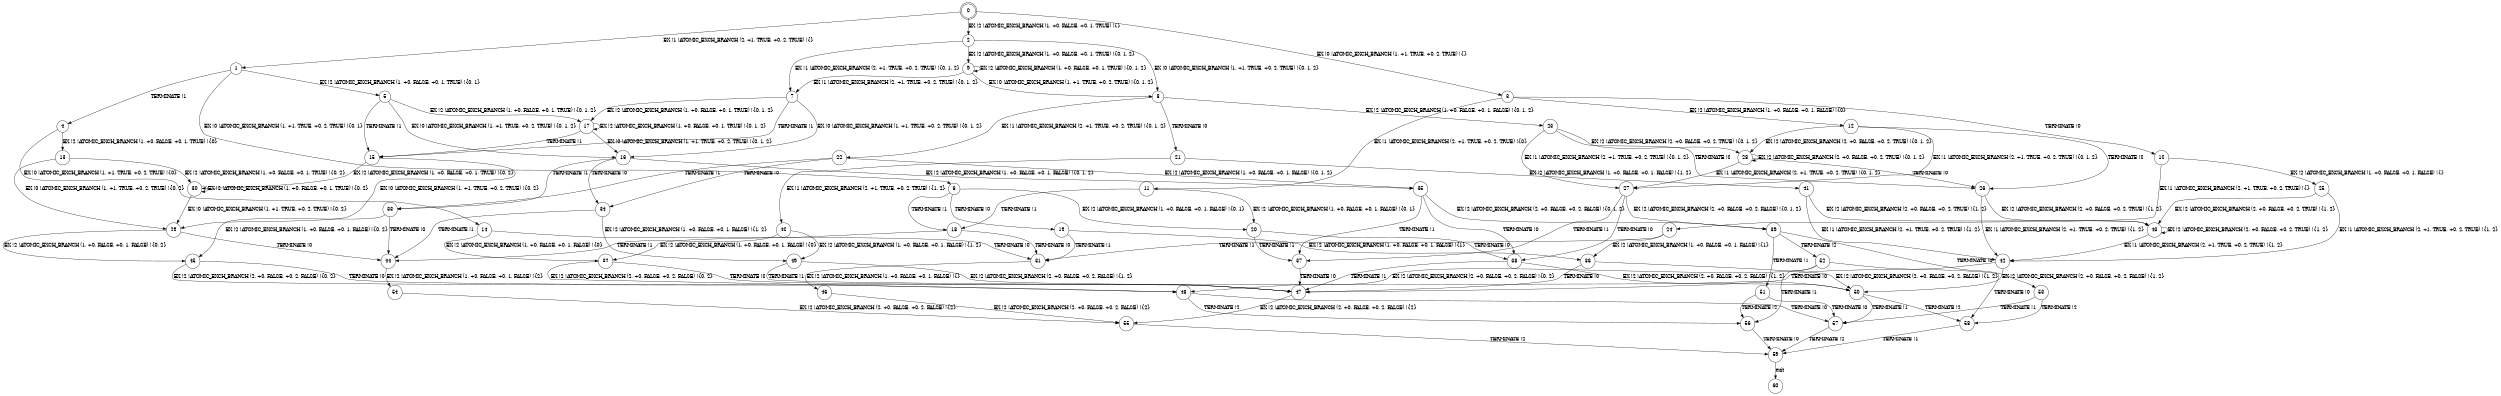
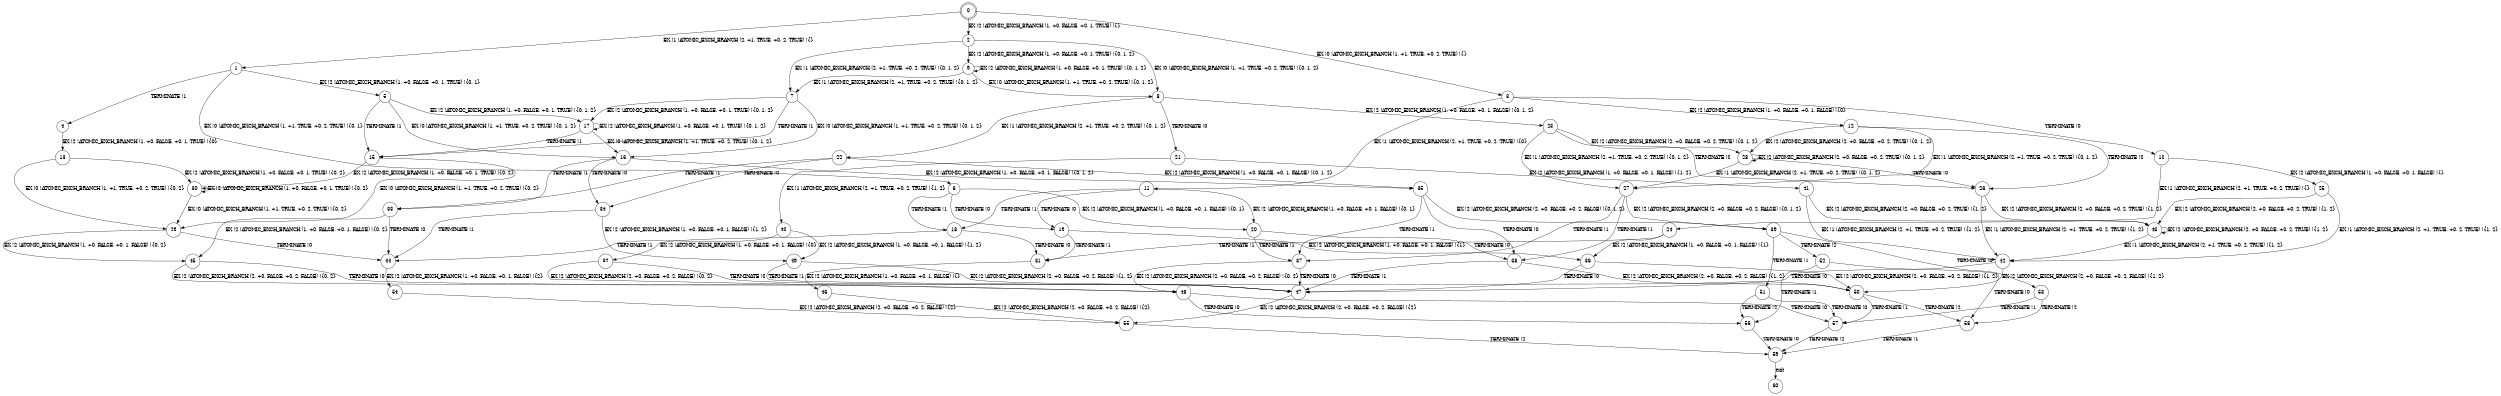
  digraph {
    node [shape=circle]
    0 [peripheries=2]
    1
    2
    3
    4
    5
    6
    7
    8
    9
    10
    11
    12
    13
-   14
    15
    16
    17
    18
    19
    20
    21
    22
    23
    24
    25
    26
    27
    28
    29
    30
    31
    32
    33
    34
    35
    36
    37
    38
    40
    41
    42
    43
    39
    44
    45
    46
    47
    48
    49
    50
    51
    52
    53
    54
    55
    56
    57
    58
    59
    60
    0 -> 1 [label="EX !1 !ATOMIC_EXCH_BRANCH (2, +1, TRUE, +0, 2, TRUE) !{}"]
    0 -> 2 [label="EX !2 !ATOMIC_EXCH_BRANCH (1, +0, FALSE, +0, 1, TRUE) !{}"]
    0 -> 3 [label="EX !0 !ATOMIC_EXCH_BRANCH (1, +1, TRUE, +0, 2, TRUE) !{}"]
    1 -> 4 [label="TERMINATE !1"]
    1 -> 5 [label="EX !2 !ATOMIC_EXCH_BRANCH (1, +0, FALSE, +0, 1, TRUE) !{0, 1}"]
    1 -> 6 [label="EX !0 !ATOMIC_EXCH_BRANCH (1, +1, TRUE, +0, 2, TRUE) !{0, 1}"]
    2 -> 7 [label="EX !1 !ATOMIC_EXCH_BRANCH (2, +1, TRUE, +0, 2, TRUE) !{0, 1, 2}"]
    2 -> 8 [label="EX !0 !ATOMIC_EXCH_BRANCH (1, +1, TRUE, +0, 2, TRUE) !{0, 1, 2}"]
    2 -> 9 [label="EX !2 !ATOMIC_EXCH_BRANCH (1, +0, FALSE, +0, 1, TRUE) !{0, 1, 2}"]
    3 -> 10 [label="TERMINATE !0"]
    3 -> 11 [label="EX !1 !ATOMIC_EXCH_BRANCH (2, +1, TRUE, +0, 2, TRUE) !{0}"]
    3 -> 12 [label="EX !2 !ATOMIC_EXCH_BRANCH (1, +0, FALSE, +0, 1, FALSE) !{0}"]
    4 -> 13 [label="EX !2 !ATOMIC_EXCH_BRANCH (1, +0, FALSE, +0, 1, TRUE) !{0}"]
-   4 -> 14 [label="EX !0 !ATOMIC_EXCH_BRANCH (1, +1, TRUE, +0, 2, TRUE) !{0}"]
    5 -> 15 [label="TERMINATE !1"]
    5 -> 16 [label="EX !0 !ATOMIC_EXCH_BRANCH (1, +1, TRUE, +0, 2, TRUE) !{0, 1, 2}"]
    5 -> 17 [label="EX !2 !ATOMIC_EXCH_BRANCH (1, +0, FALSE, +0, 1, TRUE) !{0, 1, 2}"]
    6 -> 18 [label="TERMINATE !1"]
    6 -> 19 [label="TERMINATE !0"]
    6 -> 20 [label="EX !2 !ATOMIC_EXCH_BRANCH (1, +0, FALSE, +0, 1, FALSE) !{0, 1}"]
    7 -> 15 [label="TERMINATE !1"]
    7 -> 16 [label="EX !0 !ATOMIC_EXCH_BRANCH (1, +1, TRUE, +0, 2, TRUE) !{0, 1, 2}"]
    7 -> 17 [label="EX !2 !ATOMIC_EXCH_BRANCH (1, +0, FALSE, +0, 1, TRUE) !{0, 1, 2}"]
    8 -> 21 [label="TERMINATE !0"]
    8 -> 22 [label="EX !1 !ATOMIC_EXCH_BRANCH (2, +1, TRUE, +0, 2, TRUE) !{0, 1, 2}"]
    8 -> 23 [label="EX !2 !ATOMIC_EXCH_BRANCH (1, +0, FALSE, +0, 1, FALSE) !{0, 1, 2}"]
    9 -> 7 [label="EX !1 !ATOMIC_EXCH_BRANCH (2, +1, TRUE, +0, 2, TRUE) !{0, 1, 2}"]
    9 -> 8 [label="EX !0 !ATOMIC_EXCH_BRANCH (1, +1, TRUE, +0, 2, TRUE) !{0, 1, 2}"]
    9 -> 9 [label="EX !2 !ATOMIC_EXCH_BRANCH (1, +0, FALSE, +0, 1, TRUE) !{0, 1, 2}"]
    10 -> 24 [label="EX !1 !ATOMIC_EXCH_BRANCH (2, +1, TRUE, +0, 2, TRUE) !{}"]
    10 -> 25 [label="EX !2 !ATOMIC_EXCH_BRANCH (1, +0, FALSE, +0, 1, FALSE) !{}"]
    11 -> 18 [label="TERMINATE !1"]
+   11 -> 19 [label="TERMINATE !0"]
    11 -> 20 [label="EX !2 !ATOMIC_EXCH_BRANCH (1, +0, FALSE, +0, 1, FALSE) !{0, 1}"]
    12 -> 26 [label="TERMINATE !0"]
    12 -> 27 [label="EX !1 !ATOMIC_EXCH_BRANCH (2, +1, TRUE, +0, 2, TRUE) !{0, 1, 2}"]
    12 -> 28 [label="EX !2 !ATOMIC_EXCH_BRANCH (2, +0, FALSE, +0, 2, TRUE) !{0, 1, 2}"]
    13 -> 29 [label="EX !0 !ATOMIC_EXCH_BRANCH (1, +1, TRUE, +0, 2, TRUE) !{0, 2}"]
    13 -> 30 [label="EX !2 !ATOMIC_EXCH_BRANCH (1, +0, FALSE, +0, 1, TRUE) !{0, 2}"]
-   14 -> 31 [label="TERMINATE !0"]
-   14 -> 32 [label="EX !2 !ATOMIC_EXCH_BRANCH (1, +0, FALSE, +0, 1, FALSE) !{0}"]
    15 -> 29 [label="EX !0 !ATOMIC_EXCH_BRANCH (1, +1, TRUE, +0, 2, TRUE) !{0, 2}"]
    15 -> 30 [label="EX !2 !ATOMIC_EXCH_BRANCH (1, +0, FALSE, +0, 1, TRUE) !{0, 2}"]
    16 -> 33 [label="TERMINATE !1"]
    16 -> 34 [label="TERMINATE !0"]
    16 -> 35 [label="EX !2 !ATOMIC_EXCH_BRANCH (1, +0, FALSE, +0, 1, FALSE) !{0, 1, 2}"]
    17 -> 15 [label="TERMINATE !1"]
    17 -> 16 [label="EX !0 !ATOMIC_EXCH_BRANCH (1, +1, TRUE, +0, 2, TRUE) !{0, 1, 2}"]
    17 -> 17 [label="EX !2 !ATOMIC_EXCH_BRANCH (1, +0, FALSE, +0, 1, TRUE) !{0, 1, 2}"]
    18 -> 31 [label="TERMINATE !0"]
    18 -> 32 [label="EX !2 !ATOMIC_EXCH_BRANCH (1, +0, FALSE, +0, 1, FALSE) !{0}"]
    19 -> 31 [label="TERMINATE !1"]
    19 -> 36 [label="EX !2 !ATOMIC_EXCH_BRANCH (1, +0, FALSE, +0, 1, FALSE) !{1}"]
    20 -> 37 [label="TERMINATE !1"]
    20 -> 38 [label="TERMINATE !0"]
    21 -> 40 [label="EX !1 !ATOMIC_EXCH_BRANCH (2, +1, TRUE, +0, 2, TRUE) !{1, 2}"]
    21 -> 41 [label="EX !2 !ATOMIC_EXCH_BRANCH (1, +0, FALSE, +0, 1, FALSE) !{1, 2}"]
    22 -> 33 [label="TERMINATE !1"]
    22 -> 34 [label="TERMINATE !0"]
    22 -> 35 [label="EX !2 !ATOMIC_EXCH_BRANCH (1, +0, FALSE, +0, 1, FALSE) !{0, 1, 2}"]
    23 -> 26 [label="TERMINATE !0"]
    23 -> 27 [label="EX !1 !ATOMIC_EXCH_BRANCH (2, +1, TRUE, +0, 2, TRUE) !{0, 1, 2}"]
    23 -> 28 [label="EX !2 !ATOMIC_EXCH_BRANCH (2, +0, FALSE, +0, 2, TRUE) !{0, 1, 2}"]
    24 -> 31 [label="TERMINATE !1"]
    24 -> 36 [label="EX !2 !ATOMIC_EXCH_BRANCH (1, +0, FALSE, +0, 1, FALSE) !{1}"]
    25 -> 42 [label="EX !1 !ATOMIC_EXCH_BRANCH (2, +1, TRUE, +0, 2, TRUE) !{1, 2}"]
    25 -> 43 [label="EX !2 !ATOMIC_EXCH_BRANCH (2, +0, FALSE, +0, 2, TRUE) !{1, 2}"]
    26 -> 42 [label="EX !1 !ATOMIC_EXCH_BRANCH (2, +1, TRUE, +0, 2, TRUE) !{1, 2}"]
    26 -> 43 [label="EX !2 !ATOMIC_EXCH_BRANCH (2, +0, FALSE, +0, 2, TRUE) !{1, 2}"]
    27 -> 37 [label="TERMINATE !1"]
-   27 -> 38 [label="TERMINATE !0"]
+   27 -> 38 [label="TERMINATE !1"]
    27 -> 39 [label="EX !2 !ATOMIC_EXCH_BRANCH (2, +0, FALSE, +0, 2, FALSE) !{0, 1, 2}"]
    28 -> 26 [label="TERMINATE !0"]
    28 -> 27 [label="EX !1 !ATOMIC_EXCH_BRANCH (2, +1, TRUE, +0, 2, TRUE) !{0, 1, 2}"]
    28 -> 28 [label="EX !2 !ATOMIC_EXCH_BRANCH (2, +0, FALSE, +0, 2, TRUE) !{0, 1, 2}"]
    29 -> 44 [label="TERMINATE !0"]
    29 -> 45 [label="EX !2 !ATOMIC_EXCH_BRANCH (1, +0, FALSE, +0, 1, FALSE) !{0, 2}"]
    30 -> 29 [label="EX !0 !ATOMIC_EXCH_BRANCH (1, +1, TRUE, +0, 2, TRUE) !{0, 2}"]
    30 -> 30 [label="EX !2 !ATOMIC_EXCH_BRANCH (1, +0, FALSE, +0, 1, TRUE) !{0, 2}"]
    31 -> 46 [label="EX !2 !ATOMIC_EXCH_BRANCH (1, +0, FALSE, +0, 1, FALSE) !{}"]
    32 -> 47 [label="TERMINATE !0"]
    32 -> 48 [label="EX !2 !ATOMIC_EXCH_BRANCH (2, +0, FALSE, +0, 2, FALSE) !{0, 2}"]
    33 -> 44 [label="TERMINATE !0"]
    33 -> 45 [label="EX !2 !ATOMIC_EXCH_BRANCH (1, +0, FALSE, +0, 1, FALSE) !{0, 2}"]
    34 -> 44 [label="TERMINATE !1"]
    34 -> 49 [label="EX !2 !ATOMIC_EXCH_BRANCH (1, +0, FALSE, +0, 1, FALSE) !{1, 2}"]
    35 -> 37 [label="TERMINATE !1"]
    35 -> 38 [label="TERMINATE !0"]
    35 -> 39 [label="EX !2 !ATOMIC_EXCH_BRANCH (2, +0, FALSE, +0, 2, FALSE) !{0, 1, 2}"]
    36 -> 47 [label="TERMINATE !0"]
    36 -> 50 [label="EX !2 !ATOMIC_EXCH_BRANCH (2, +0, FALSE, +0, 2, FALSE) !{1, 2}"]
    37 -> 47 [label="TERMINATE !0"]
-   52 -> 48 [label="EX !2 !ATOMIC_EXCH_BRANCH (2, +0, FALSE, +0, 2, FALSE) !{0, 2}"]
+   37 -> 48 [label="EX !2 !ATOMIC_EXCH_BRANCH (2, +0, FALSE, +0, 2, FALSE) !{0, 2}"]
    38 -> 47 [label="TERMINATE !1"]
    38 -> 50 [label="EX !2 !ATOMIC_EXCH_BRANCH (2, +0, FALSE, +0, 2, FALSE) !{1, 2}"]
    40 -> 44 [label="TERMINATE !1"]
    40 -> 49 [label="EX !2 !ATOMIC_EXCH_BRANCH (1, +0, FALSE, +0, 1, FALSE) !{1, 2}"]
    41 -> 42 [label="EX !1 !ATOMIC_EXCH_BRANCH (2, +1, TRUE, +0, 2, TRUE) !{1, 2}"]
    41 -> 43 [label="EX !2 !ATOMIC_EXCH_BRANCH (2, +0, FALSE, +0, 2, TRUE) !{1, 2}"]
    42 -> 47 [label="TERMINATE !0"]
    42 -> 50 [label="EX !2 !ATOMIC_EXCH_BRANCH (2, +0, FALSE, +0, 2, FALSE) !{1, 2}"]
    43 -> 42 [label="EX !1 !ATOMIC_EXCH_BRANCH (2, +1, TRUE, +0, 2, TRUE) !{1, 2}"]
    43 -> 43 [label="EX !2 !ATOMIC_EXCH_BRANCH (2, +0, FALSE, +0, 2, TRUE) !{1, 2}"]
    39 -> 51 [label="TERMINATE !1"]
    39 -> 52 [label="TERMINATE !2"]
    39 -> 53 [label="TERMINATE !0"]
    44 -> 54 [label="EX !2 !ATOMIC_EXCH_BRANCH (1, +0, FALSE, +0, 1, FALSE) !{2}"]
    45 -> 47 [label="TERMINATE !0"]
    45 -> 48 [label="EX !2 !ATOMIC_EXCH_BRANCH (2, +0, FALSE, +0, 2, FALSE) !{0, 2}"]
    46 -> 55 [label="EX !2 !ATOMIC_EXCH_BRANCH (2, +0, FALSE, +0, 2, FALSE) !{2}"]
    47 -> 55 [label="EX !2 !ATOMIC_EXCH_BRANCH (2, +0, FALSE, +0, 2, FALSE) !{2}"]
-   48 -> 56 [label="TERMINATE !2"]
+   48 -> 56 [label="TERMINATE !0"]
    48 -> 57 [label="TERMINATE !0"]
    49 -> 47 [label="TERMINATE !1"]
    49 -> 50 [label="EX !2 !ATOMIC_EXCH_BRANCH (2, +0, FALSE, +0, 2, FALSE) !{1, 2}"]
    50 -> 57 [label="TERMINATE !1"]
    50 -> 58 [label="TERMINATE !2"]
    51 -> 56 [label="TERMINATE !2"]
    51 -> 57 [label="TERMINATE !0"]
    52 -> 56 [label="TERMINATE !1"]
    52 -> 58 [label="TERMINATE !0"]
    53 -> 57 [label="TERMINATE !1"]
    53 -> 58 [label="TERMINATE !2"]
    54 -> 55 [label="EX !2 !ATOMIC_EXCH_BRANCH (2, +0, FALSE, +0, 2, FALSE) !{2}"]
    55 -> 59 [label="TERMINATE !2"]
    56 -> 59 [label="TERMINATE !0"]
    57 -> 59 [label="TERMINATE !2"]
    58 -> 59 [label="TERMINATE !1"]
    59 -> 60 [label=exit]
  }
